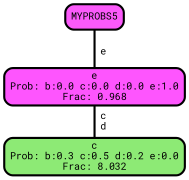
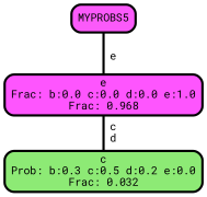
  graph {
    fontname="Roboto Mono"
    ranksep="0 equally"
    splines=straight
    node [color=black fontcolor=black fontname="Roboto Mono" penwidth=3 shape=box style="filled, rounded"]
    edge [color=black fontname="Roboto Mono" penwidth=3]
-   n1 [fillcolor="#8dea75" label="c\nProb: b:0.3 c:0.5 d:0.2 e:0.0\nFrac: 8.032"]
+   n1 [fillcolor="#8dea75" label="c\nProb: b:0.3 c:0.5 d:0.2 e:0.0\nFrac: 0.032"]
    n2 [fillcolor="#fb5afa" label=MYPROBS5]
-   n3 [fillcolor="#fe55fe" label="e\nProb: b:0.0 c:0.0 d:0.0 e:1.0\nFrac: 0.968"]
+   n3 [fillcolor="#fe55fe" label="e\nFrac: b:0.0 c:0.0 d:0.0 e:1.0\nFrac: 0.968"]
    subgraph sub_1 {
      rank=same
    }
    n2 -- n3 [label=" e"]
    n3 -- n1 [label=" c\n d"]
  }
